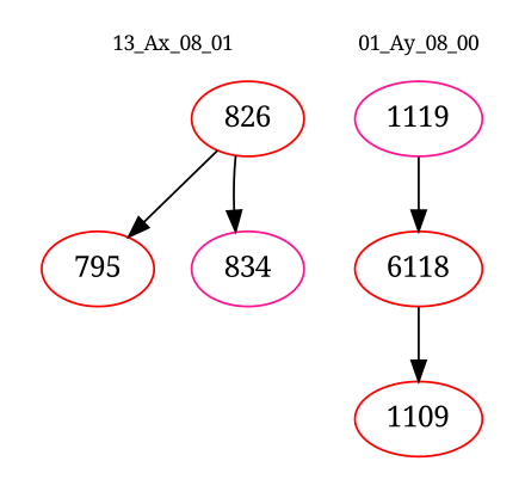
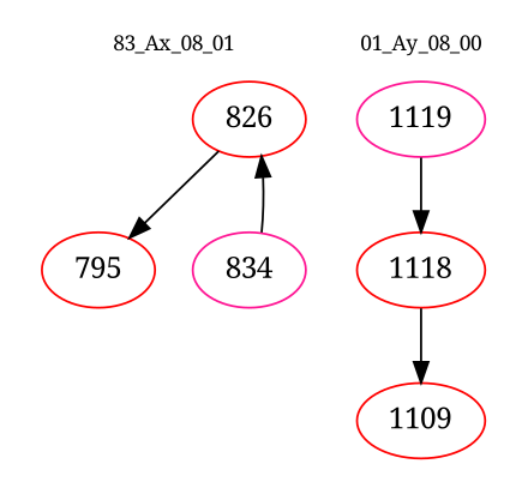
  digraph {
    fontname="Noto Serif"
    node [color=red fontname="Noto Serif"]
    edge [color=black fontname="Noto Serif"]
    n1 [label=826]
    n2 [label=795]
    n3 [color=deeppink label=834]
-   n4 [label=6118]
+   n4 [label=1118]
    n5 [label=1109]
    n6 [color=deeppink label=1119]
    subgraph cluster_1 {
      color=white
      fontsize=10
-     label="13_Ax_08_01"
+     label="83_Ax_08_01"
      n1
      n2
      n3
    }
    subgraph cluster_2 {
      color=white
      fontsize=10
      label="01_Ay_08_00"
      n4
      n5
      n6
    }
    n1 -> n2
-   n1 -> n3
+   n3 -> n1
    n4 -> n5
    n6 -> n4
  }
